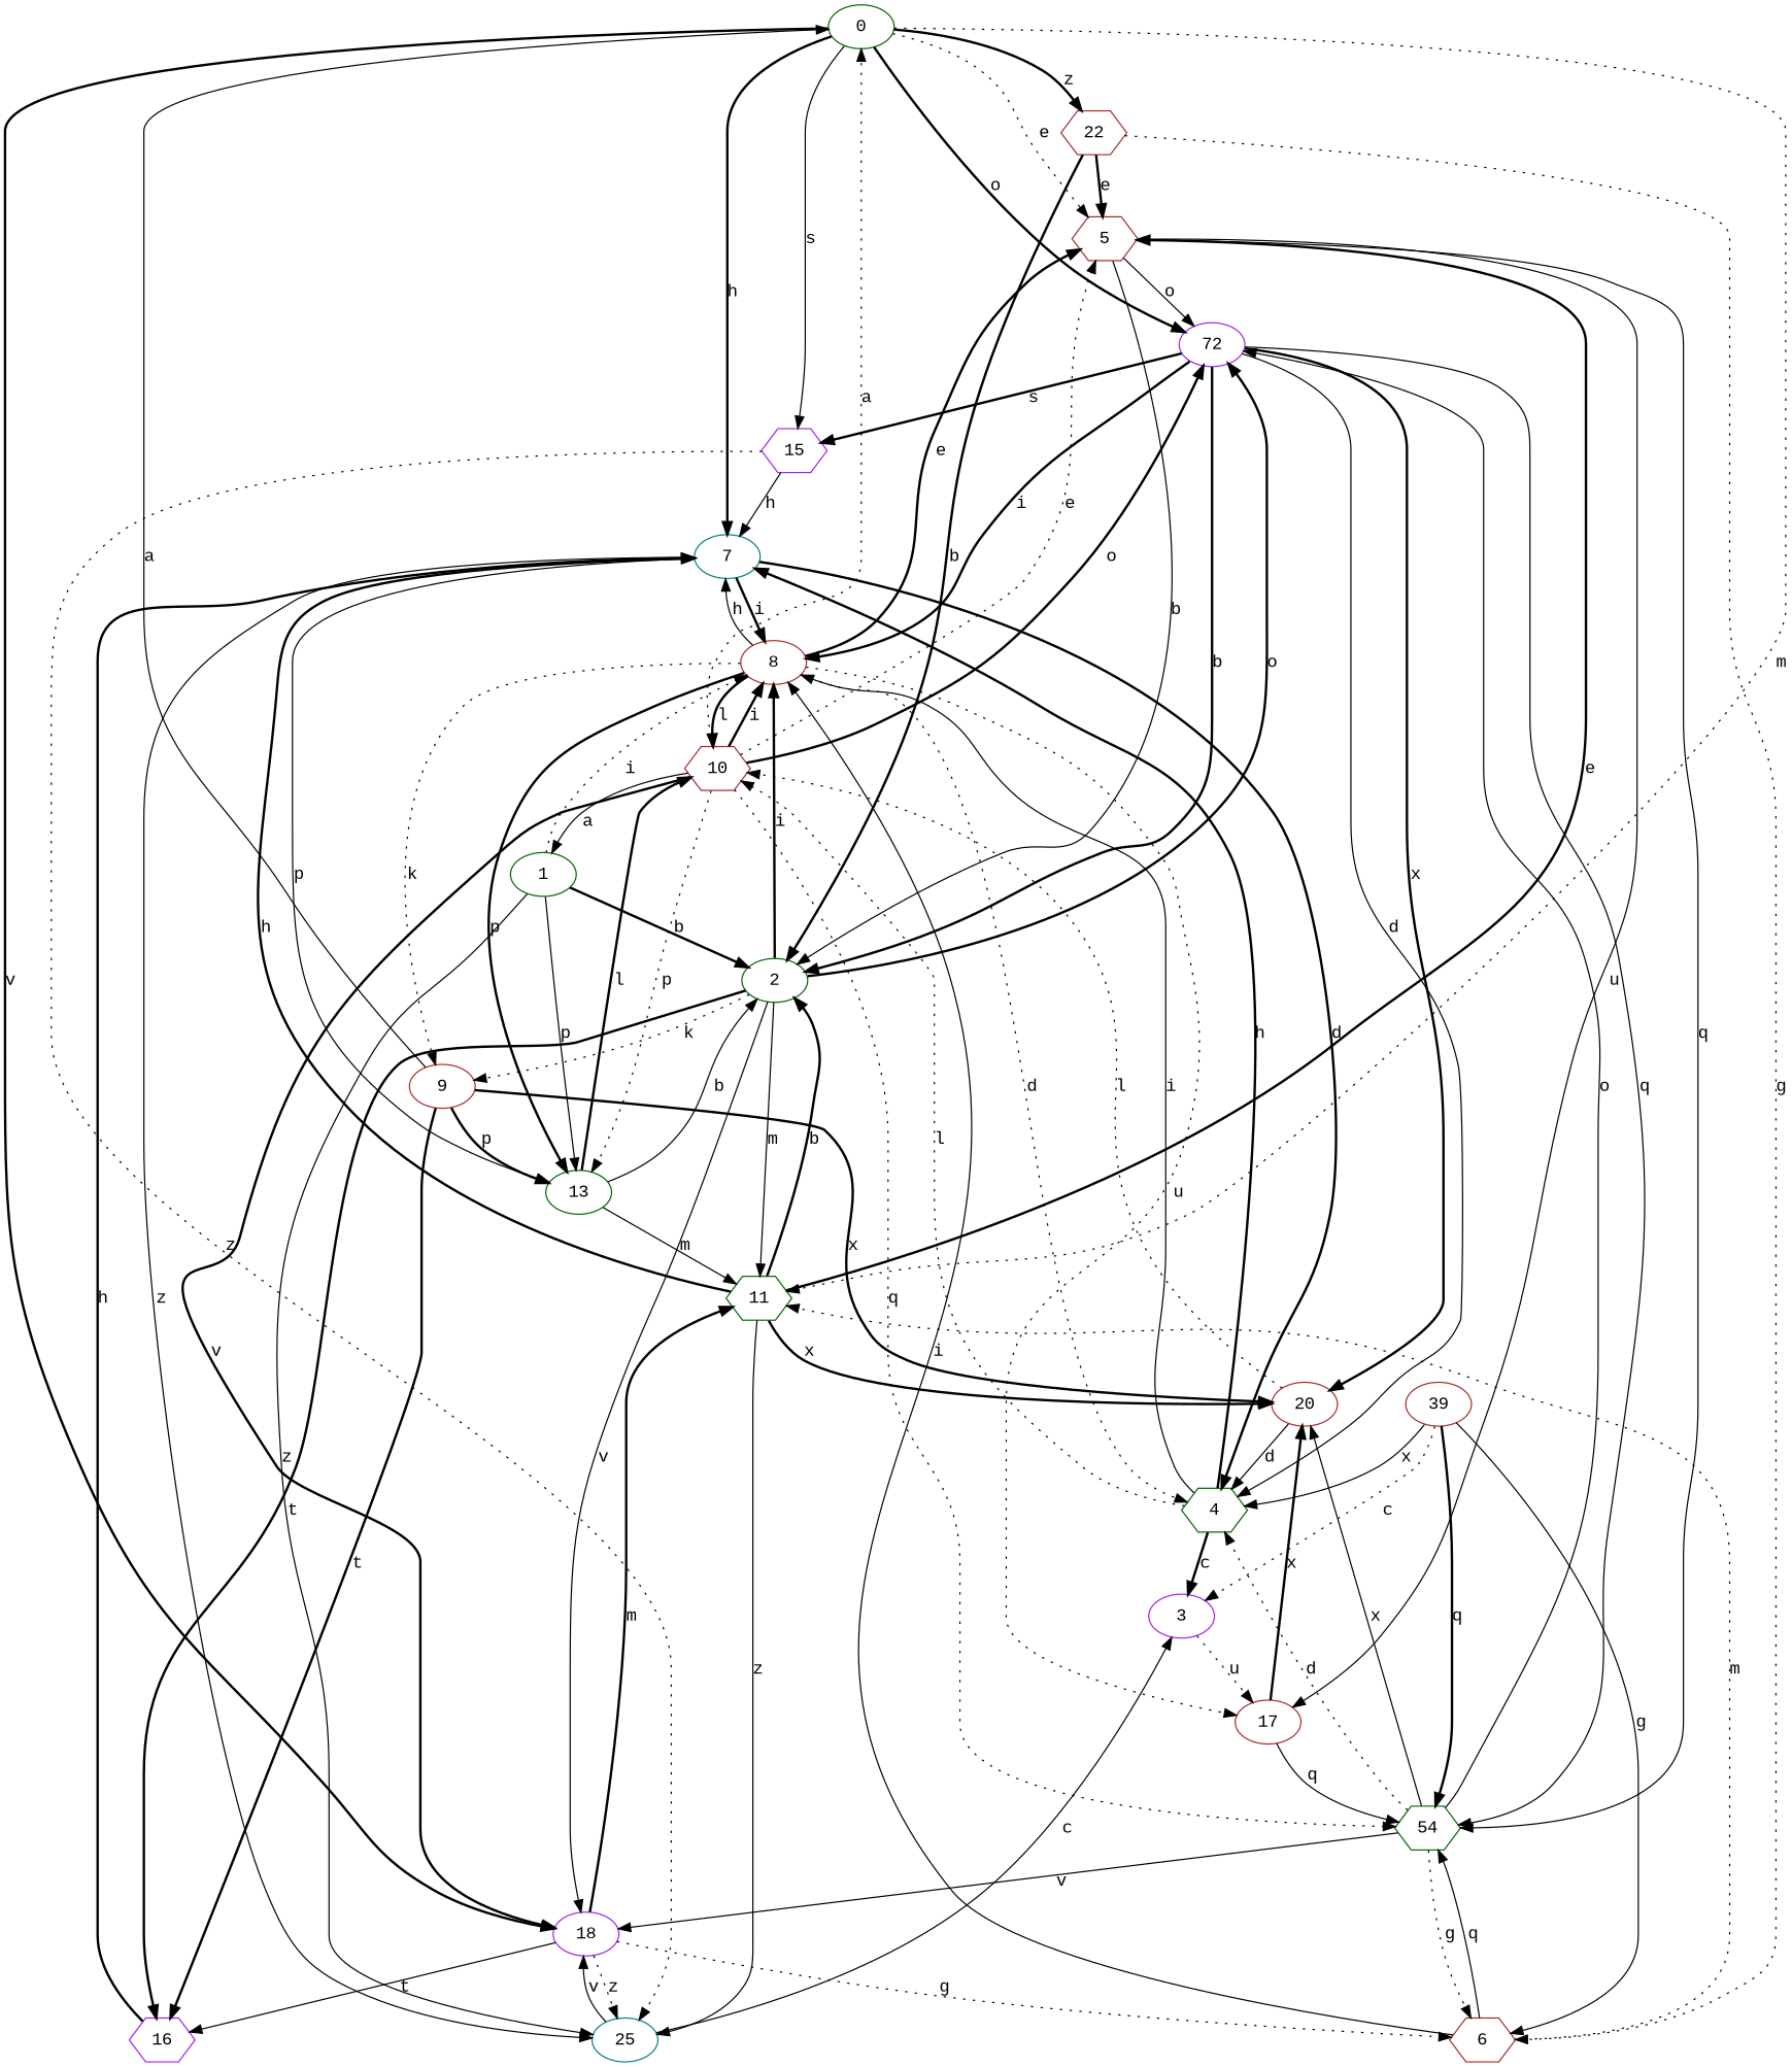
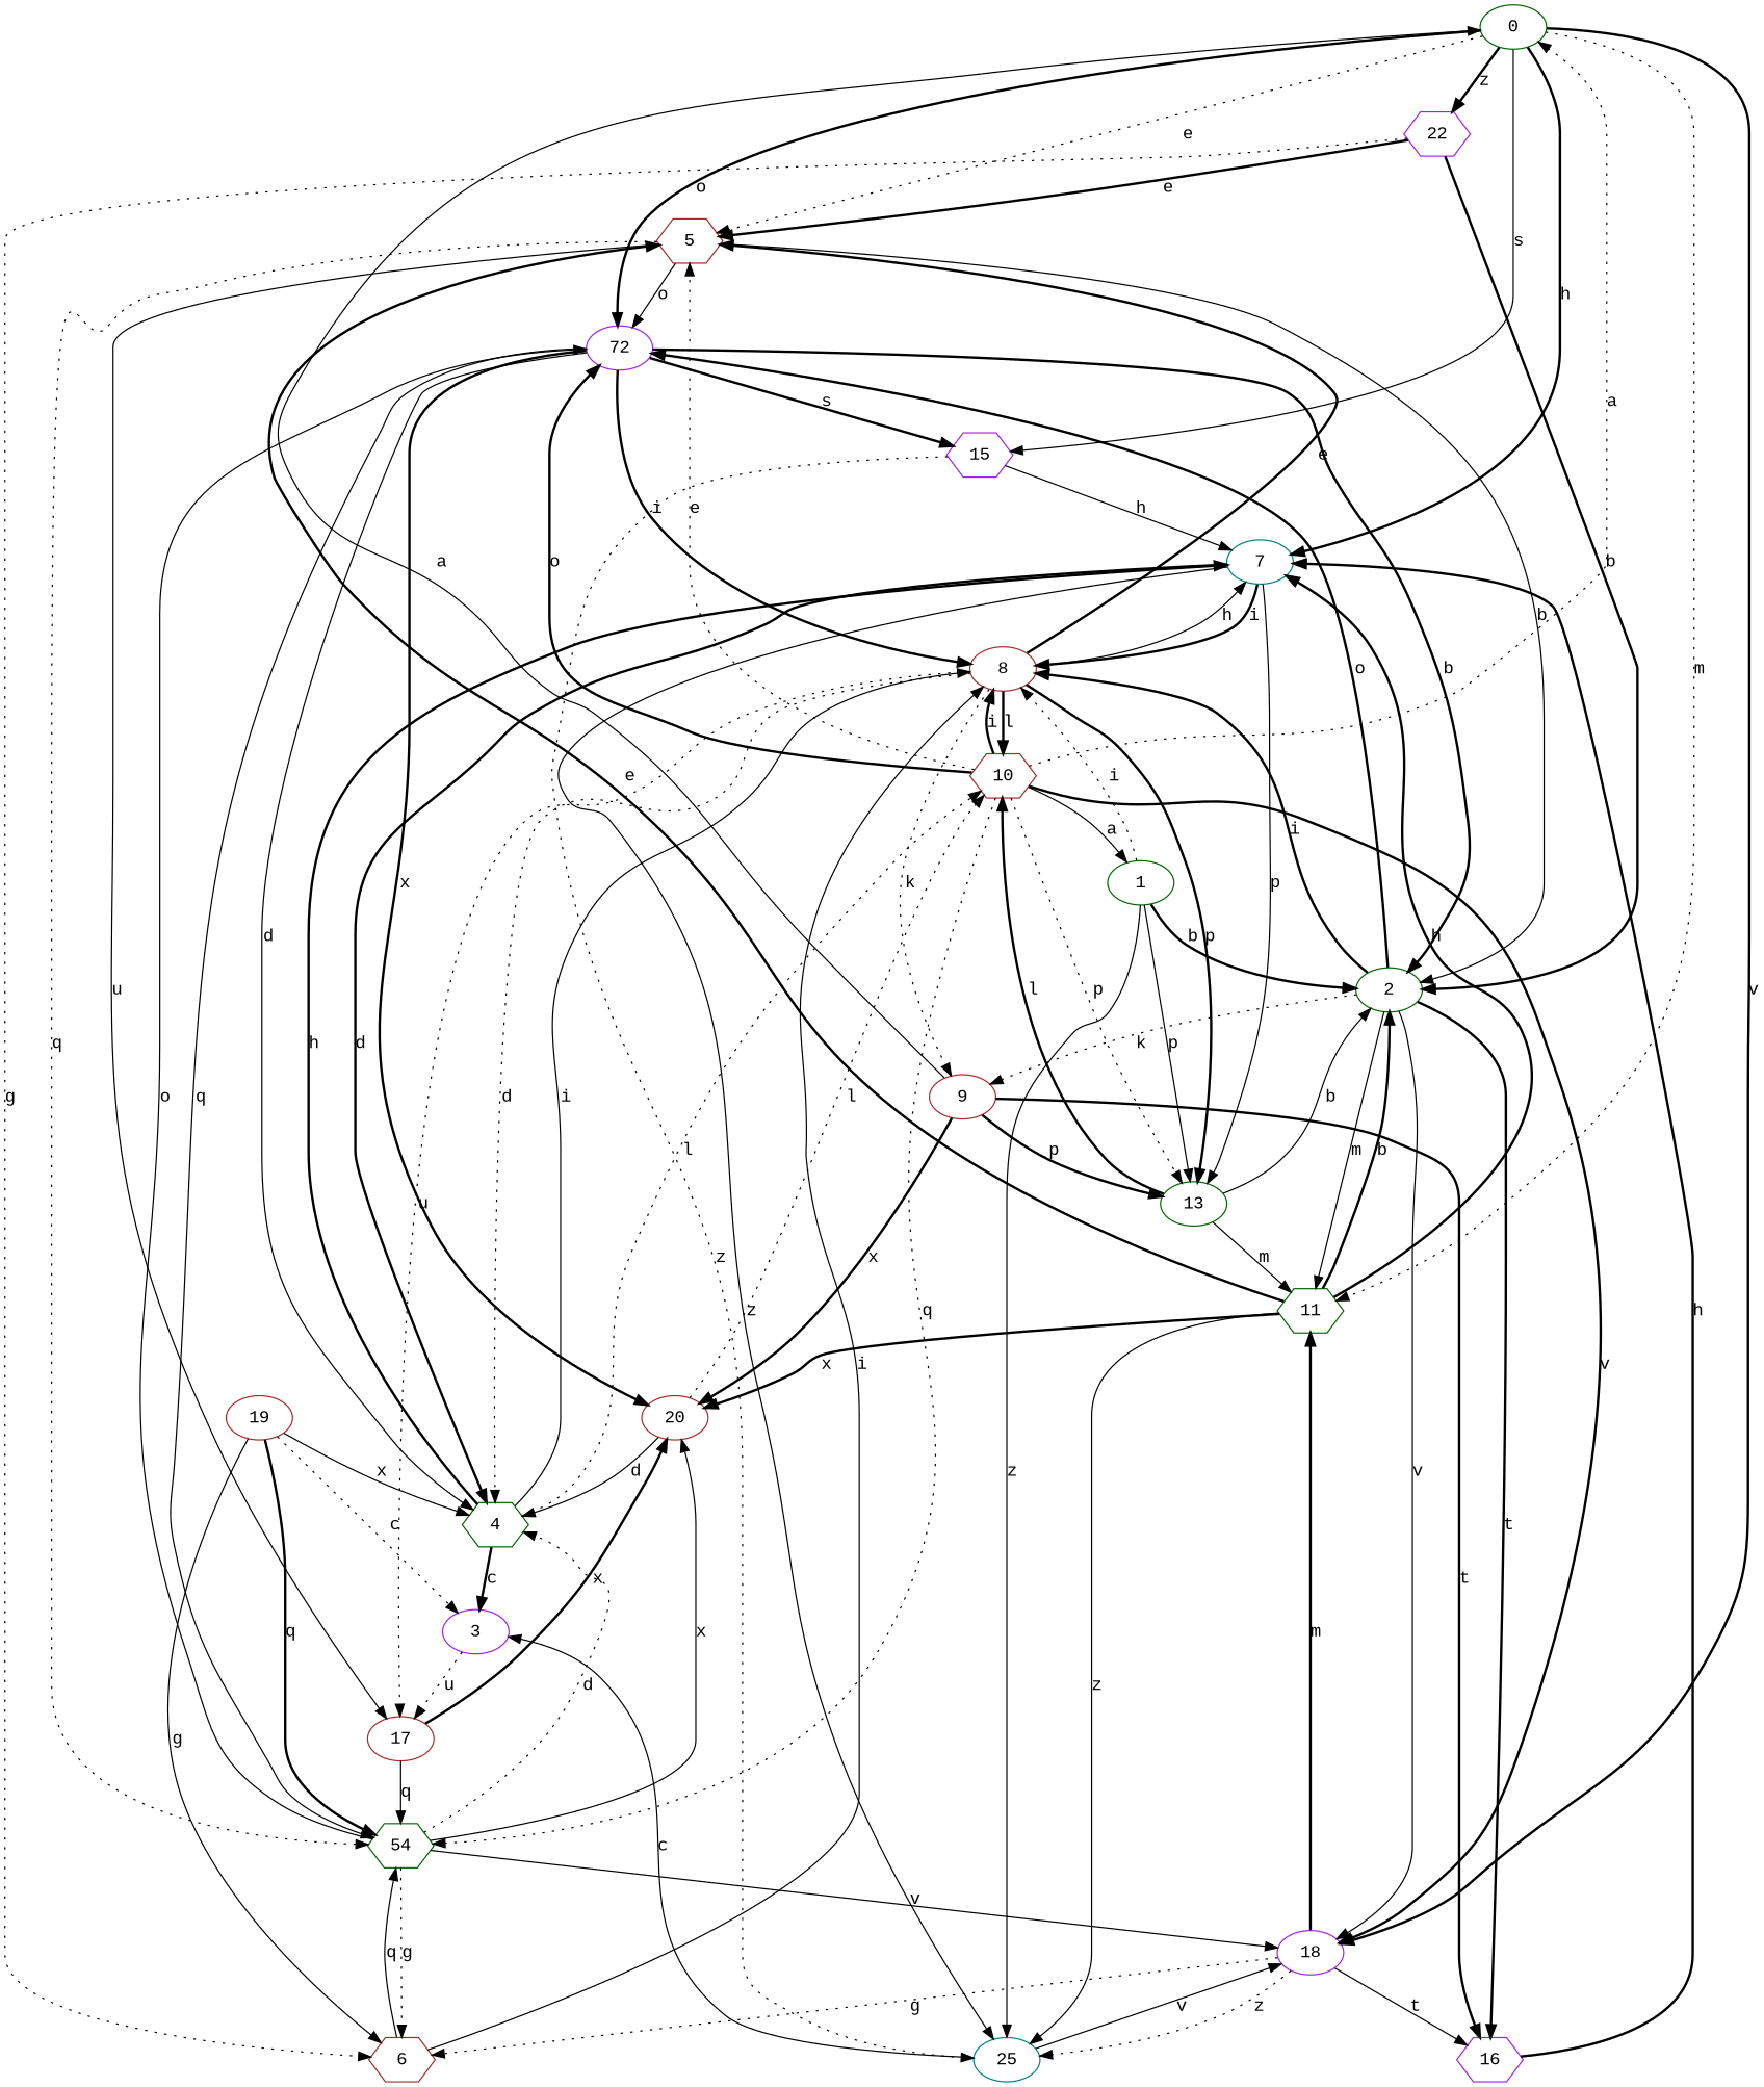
  strict digraph {
    fontname="Liberation Mono"
    node [color=brown fontname="Liberation Mono" shape=ellipse]
    edge [fontname="Liberation Mono" style=bold]
    0 [color=darkgreen]
    5 [shape=hexagon]
    7 [color=teal]
    11 [color=darkgreen shape=hexagon]
    n5 [color=purple label=72]
    15 [color=purple shape=hexagon]
    18 [color=purple]
-   22 [shape=hexagon]
+   22 [color=purple shape=hexagon]
    2 [color=darkgreen]
    17
    n11 [color=darkgreen label=54 shape=hexagon]
    8
    13 [color=darkgreen]
    25 [color=teal]
    4 [color=darkgreen shape=hexagon]
    20
    16 [color=purple shape=hexagon]
    6 [shape=hexagon]
    1 [color=darkgreen]
    9
    10 [shape=hexagon]
    3 [color=purple]
-   19 [label=39]
+   19
    0 -> 5 [label=e style=dotted]
    0 -> 7 [label=h]
    0 -> 11 [label=m style=dotted]
    0 -> n5 [label=o]
    0 -> 15 [label=s style=solid]
    0 -> 18 [label=v]
    0 -> 22 [label=z]
    5 -> n5 [label=o style=solid]
    5 -> 2 [label=b style=solid]
    5 -> 17 [label=u style=solid]
-   5 -> n11 [label=q style=solid]
+   5 -> n11 [label=q style=dotted]
    7 -> 8 [label=i]
    7 -> 13 [label=p style=solid]
    7 -> 25 [label=z style=solid]
    7 -> 4 [label=d]
    11 -> 5 [label=e]
    11 -> 7 [label=h]
    11 -> 2 [label=b]
    11 -> 25 [label=z style=solid]
    11 -> 20 [label=x]
    n5 -> 15 [label=s]
    n5 -> 2 [label=b]
    n5 -> n11 [label=q style=solid]
    n5 -> 8 [label=i]
    n5 -> 4 [label=d style=solid]
    n5 -> 20 [label=x]
    15 -> 7 [label=h style=solid]
    15 -> 25 [label=z style=dotted]
    18 -> 11 [label=m]
    18 -> 25 [label=z style=dotted]
    18 -> 16 [label=t style=solid]
    18 -> 6 [label=g style=dotted]
    22 -> 5 [label=e]
    22 -> 2 [label=b]
    22 -> 6 [label=g style=dotted]
    2 -> 11 [label=m style=solid]
    2 -> n5 [label=o]
    2 -> 18 [label=v style=solid]
    2 -> 8 [label=i]
    2 -> 16 [label=t]
    2 -> 9 [label=k style=dotted]
    17 -> n11 [label=q style=solid]
    17 -> 20 [label=x]
    n11 -> n5 [label=o style=solid]
    n11 -> 18 [label=v style=solid]
    n11 -> 4 [label=d style=dotted]
    n11 -> 20 [label=x style=solid]
    n11 -> 6 [label=g style=dotted]
    8 -> 5 [label=e]
    8 -> 7 [label=h style=solid]
    8 -> 17 [label=u style=dotted]
    8 -> 13 [label=p]
    8 -> 4 [label=d style=dotted]
    8 -> 9 [label=k style=dotted]
    8 -> 10 [label=l]
    13 -> 11 [label=m style=solid]
    13 -> 2 [label=b style=solid]
    13 -> 10 [label=l]
    25 -> 18 [label=v style=solid]
    25 -> 3 [label=c style=solid]
    4 -> 7 [label=h]
    4 -> 8 [label=i style=solid]
    4 -> 10 [label=l style=dotted]
    4 -> 3 [label=c]
    20 -> 4 [label=d style=solid]
    20 -> 10 [label=l style=dotted]
    16 -> 7 [label=h]
-   6 -> 11 [label=m style=dotted]
    6 -> n11 [label=q style=solid]
    6 -> 8 [label=i style=solid]
    1 -> 2 [label=b]
    1 -> 8 [label=i style=dotted]
    1 -> 13 [label=p style=solid]
    1 -> 25 [label=z style=solid]
    9 -> 0 [label=a style=solid]
    9 -> 13 [label=p]
    9 -> 20 [label=x]
    9 -> 16 [label=t]
    10 -> 0 [label=a style=dotted]
    10 -> 5 [label=e style=dotted]
    10 -> n5 [label=o]
    10 -> 18 [label=v]
    10 -> n11 [label=q style=dotted]
    10 -> 8 [label=i]
    10 -> 13 [label=p style=dotted]
    10 -> 1 [label=a style=solid]
    3 -> 17 [label=u style=dotted]
    19 -> n11 [label=q]
    19 -> 4 [label=x style=solid]
    19 -> 6 [label=g style=solid]
    19 -> 3 [label=c style=dotted]
  }
